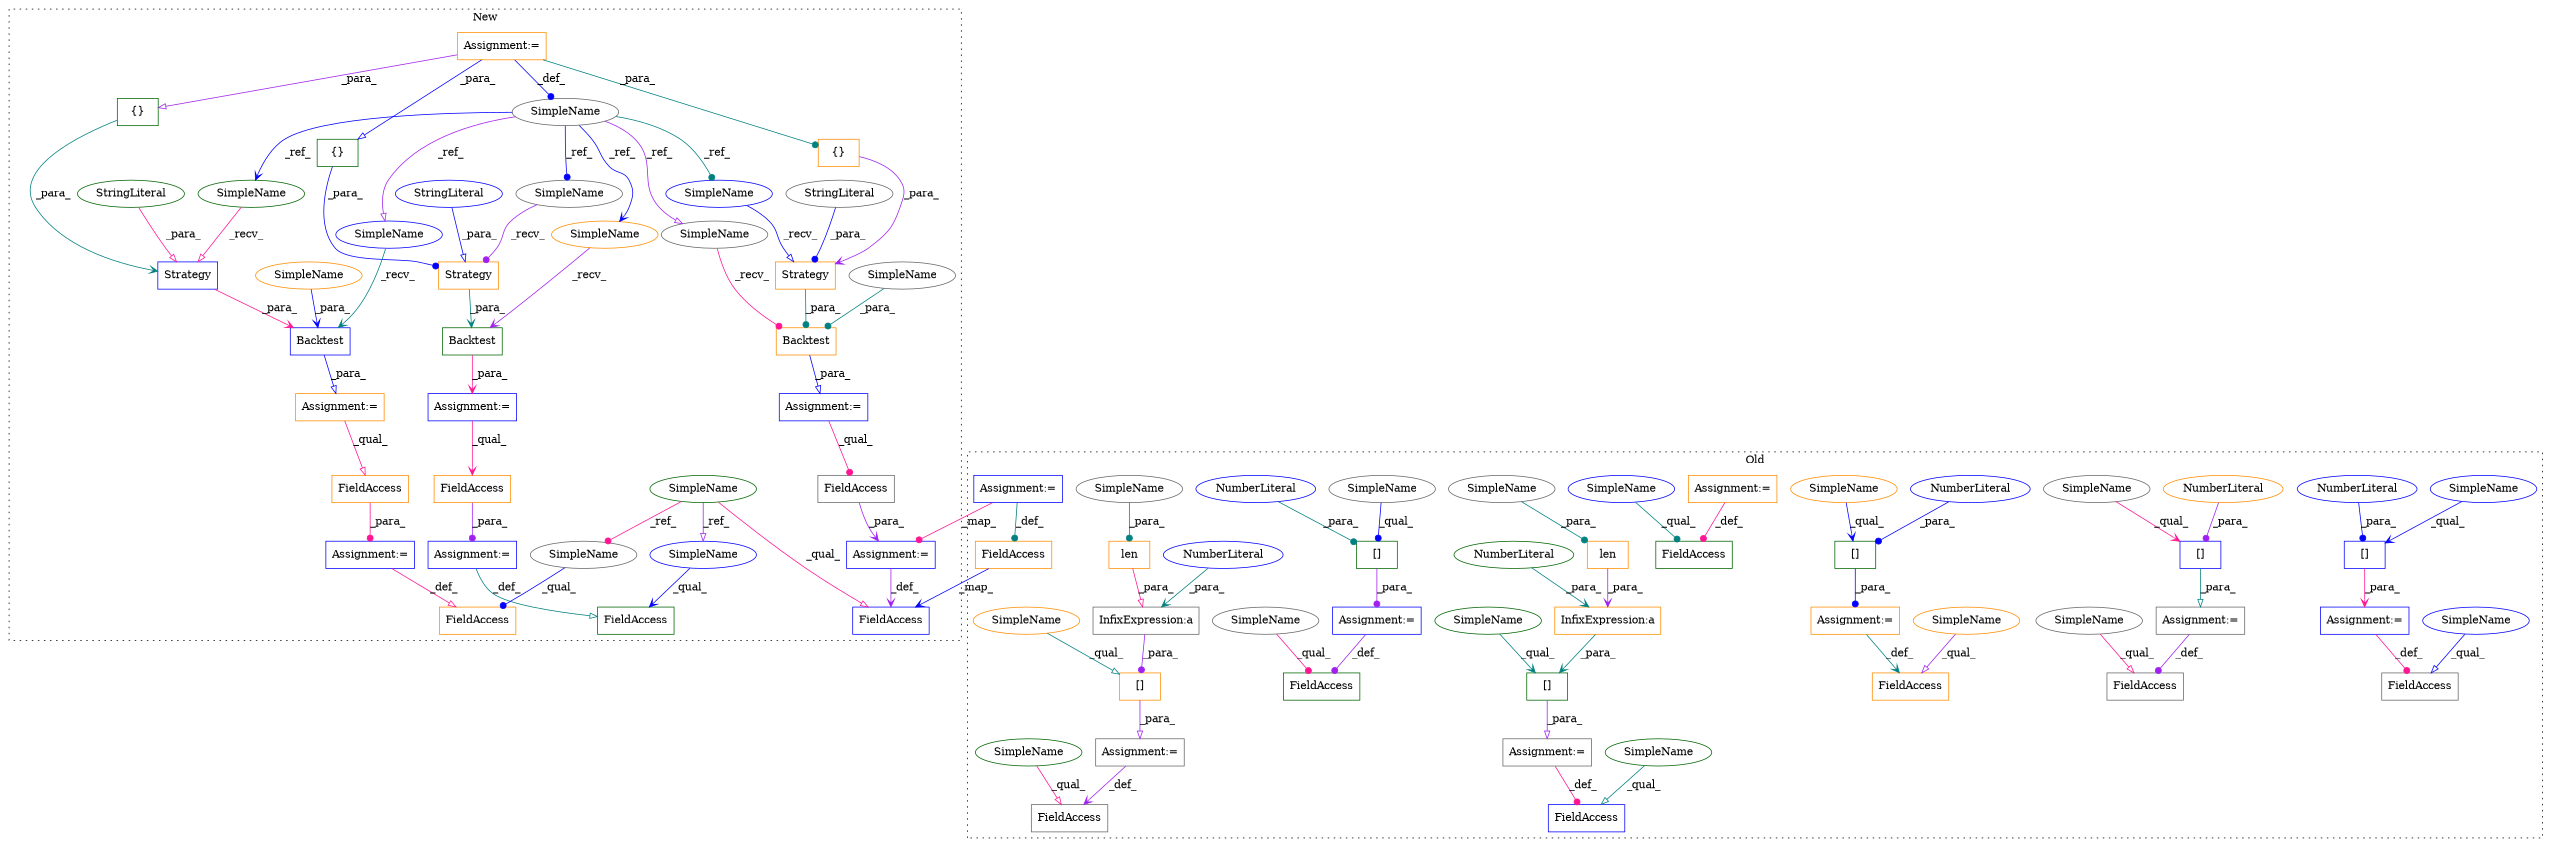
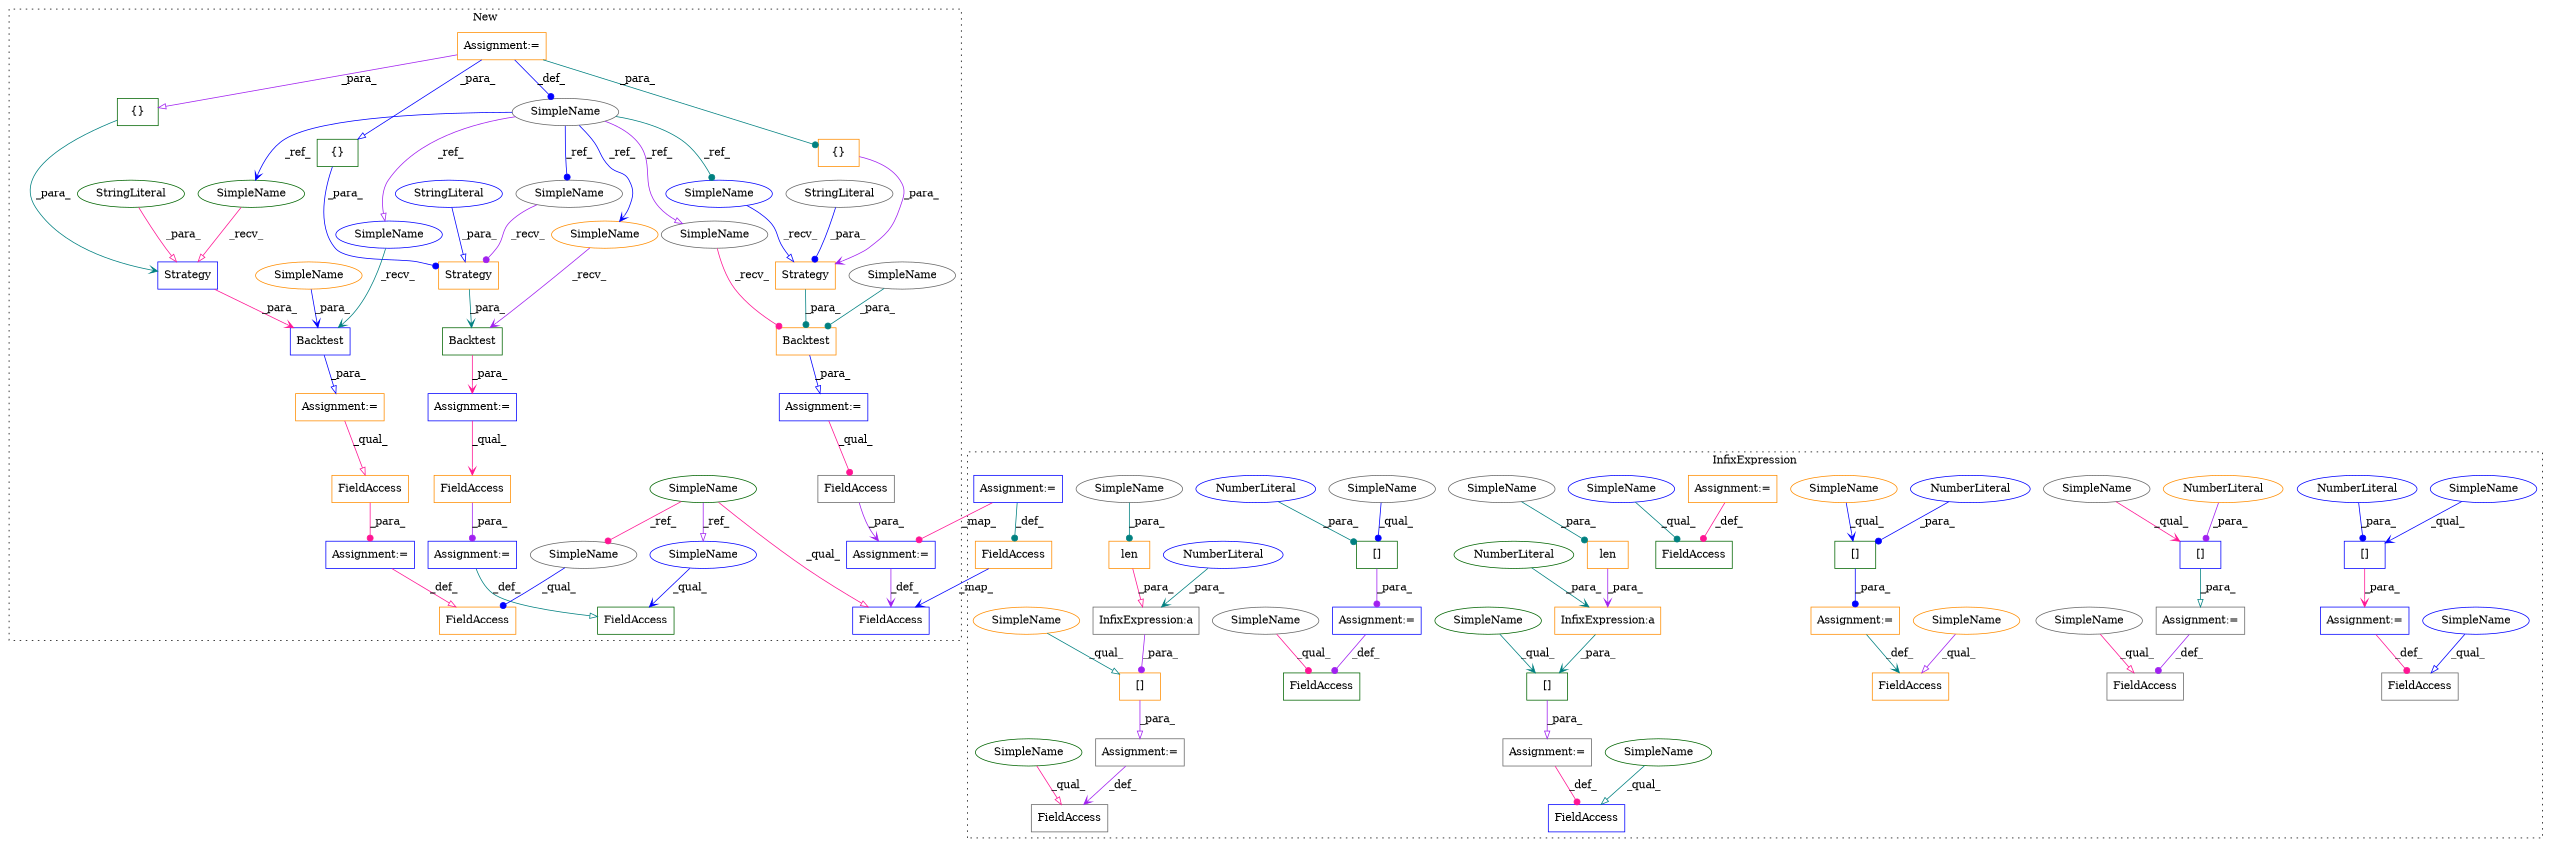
  digraph {
    node [a=42 l=1 s=5402 shape=box color=blue]
    edge [color=deeppink arrowhead=dot]
    n1 [a=2 l="4,1" label="[]" s="5413,5431" color=darkorange]
    n2 [a=27 l=3 label="InfixExpression:a" s=5426 color=gray40]
    n3 [a=34 label=NumberLiteral s=5429 shape=ellipse]
    n4 [a=32 l="4,1" label=len s="5418,5425" color=darkorange]
    n5 [a=22 l=10 label=FieldAccess color=gray40]
    n6 [a=2 l="4,1" label="[]" s="5105,5123" color=darkgreen]
    n7 [a=27 l=3 label="InfixExpression:a" s=5118 color=darkorange]
    n8 [a=34 label=NumberLiteral s=5121 shape=ellipse color=darkgreen]
    n9 [a=2 l="4,1" label="[]" s="4909,4914"]
    n10 [a=34 label=NumberLiteral s=4913 shape=ellipse]
    n11 [a=2 l="4,1" label="[]" s="5265,5270" color=darkgreen]
    n12 [a=34 label=NumberLiteral s=5269 shape=ellipse]
    n13 [a=2 l="4,1" label="[]" s="4957,4962"]
    n14 [a=34 label=NumberLiteral s=4961 shape=ellipse color=darkorange]
    n15 [a=32 l="4,1" label=len s="5110,5117" color=darkorange]
    n16 [a=22 l=10 label=FieldAccess s=5094]
    n17 [a=7 label="Assignment:=" s=5412 color=gray40]
    n18 [a=7 label="Assignment:=" s=5104 color=gray40]
    n19 [a=7 label="Assignment:=" s=4908]
    n20 [a=22 l=10 label=FieldAccess s=4898 color=gray40]
    n21 [a=7 label="Assignment:=" s=5264 color=darkorange]
    n22 [a=22 l=10 label=FieldAccess s=5254 color=darkorange]
    n23 [a=7 label="Assignment:=" s=4956 color=gray40]
    n24 [a=22 l=10 label=FieldAccess s=4946 color=gray40]
    n25 [a=2 l="4,1" label="[]" s="5216,5221" color=darkgreen]
    n26 [a=34 label=NumberLiteral s=5220 shape=ellipse]
    n27 [a=22 l=10 label=FieldAccess s=5205 color=darkgreen]
    n28 [a=22 l=10 label=FieldAccess s=4851 color=darkgreen]
    n29 [a=7 label="Assignment:=" s=4861 color=darkorange]
    n30 [a=7 label="Assignment:=" s=5215]
    n31 [a=22 l=11 label=FieldAccess s=5622 color=darkorange]
    n32 [a=7 label="Assignment:=" s=5633]
    n33 [l=6 label=SimpleName s=5094 shape=ellipse color=darkgreen]
    n34 [l=6 label=SimpleName shape=ellipse color=darkgreen]
    n35 [l=6 label=SimpleName s=4851 shape=ellipse]
    n36 [l=6 label=SimpleName s=5254 shape=ellipse color=darkorange]
    n37 [l=6 label=SimpleName s=4898 shape=ellipse]
    n38 [l=6 label=SimpleName s=4946 shape=ellipse color=gray40]
    n39 [l=6 label=SimpleName s=5205 shape=ellipse color=gray40]
    n40 [l=3 label=SimpleName s=5114 shape=ellipse color=gray40]
    n41 [l=3 label=SimpleName s=4909 shape=ellipse]
    n42 [l=3 label=SimpleName s=5105 shape=ellipse color=darkgreen]
    n43 [l=3 label=SimpleName s=4957 shape=ellipse color=gray40]
    n44 [l=3 label=SimpleName s=5422 shape=ellipse color=gray40]
    n45 [l=3 label=SimpleName s=5413 shape=ellipse color=darkorange]
    n46 [l=3 label=SimpleName s=5216 shape=ellipse color=gray40]
    n47 [l=3 label=SimpleName s=5265 shape=ellipse color=darkorange]
    n48 [a=32 l="9,1" label=Strategy s="6073,6100" color=darkorange]
    n49 [a=4 l="1,1" label="{}" s="6094,6099" color=darkgreen]
    n50 [a=22 l=13 label=FieldAccess s=6125 color=darkorange]
    n51 [a=32 l="9,1" label=Backtest s="6061,6106" color=darkgreen]
    n52 [l=2 label=SimpleName s=5174 shape=ellipse color=gray40]
    n53 [a=45 l=2 label=StringLiteral s=6082 shape=ellipse]
    n54 [a=7 label="Assignment:=" s=6057]
    n55 [a=7 l=2 label="Assignment:=" s=5174 color=darkorange]
    n56 [a=4 l="1,1" label="{}" s="5741,5746" color=darkgreen]
    n57 [a=22 l=11 label=FieldAccess s=5760 color=darkorange]
    n58 [a=22 l=13 label=FieldAccess s=5772 color=darkorange]
    n59 [l=6 label=SimpleName s=5368 shape=ellipse color=darkgreen]
    n60 [a=32 l="9,1" label=Strategy s="5720,5747"]
    n61 [a=32 l="9,1" label=Backtest s="5708,5753"]
    n62 [a=7 label="Assignment:=" s=5771]
    n63 [a=7 label="Assignment:=" s=5704 color=darkorange]
    n64 [a=45 l=2 label=StringLiteral s=5729 shape=ellipse color=darkgreen]
    n65 [a=4 l="1,1" label="{}" s="5498,5503" color=darkorange]
    n66 [a=22 l=13 label=FieldAccess s=5529 color=gray40]
    n67 [a=32 l="9,1" label=Strategy s="5477,5504" color=darkorange]
    n68 [a=32 l="9,1" label=Backtest s="5465,5510" color=darkorange]
    n69 [a=7 label="Assignment:=" s=5461]
    n70 [a=45 l=2 label=StringLiteral s=5486 shape=ellipse color=gray40]
    n71 [a=22 l=11 label=FieldAccess s=6113 color=darkgreen]
    n72 [a=7 label="Assignment:=" s=6124]
    n73 [a=22 l=11 label=FieldAccess s=5517]
    n74 [a=7 label="Assignment:=" s=5528]
    n75 [l=6 label=SimpleName s=5760 shape=ellipse color=gray40]
    n76 [l=6 label=SimpleName s=6113 shape=ellipse]
    n77 [l=4 label=SimpleName s=5506 shape=ellipse color=gray40]
    n78 [l=4 label=SimpleName s=5749 shape=ellipse color=darkorange]
    n79 [l=2 label=SimpleName s=5705 shape=ellipse]
    n80 [l=2 label=SimpleName s=5717 shape=ellipse color=darkgreen]
    n81 [l=2 label=SimpleName s=5462 shape=ellipse color=gray40]
    n82 [l=2 label=SimpleName s=5474 shape=ellipse]
    n83 [l=2 label=SimpleName s=6070 shape=ellipse color=gray40]
    n84 [l=2 label=SimpleName s=6058 shape=ellipse color=darkorange]
    subgraph cluster_1 {
-     label=Old
+     label=InfixExpression
      style=dotted
      n1
      n2
      n3
      n4
      n5
      n6
      n7
      n8
      n9
      n10
      n11
      n12
      n13
      n14
      n15
      n16
      n17
      n18
      n19
      n20
      n21
      n22
      n23
      n24
      n25
      n26
      n27
      n28
      n29
      n30
      n31
      n32
      n33
      n34
      n35
      n36
      n37
      n38
      n39
      n40
      n41
      n42
      n43
      n44
      n45
      n46
      n47
    }
    subgraph cluster_2 {
      label=New
      style=dotted
      n48
      n49
      n50
      n51
      n52
      n53
      n54
      n55
      n56
      n57
      n58
      n59
      n60
      n61
      n62
      n63
      n64
      n65
      n66
      n67
      n68
      n69
      n70
      n71
      n72
      n73
      n74
      n75
      n76
      n77
      n78
      n79
      n80
      n81
      n82
      n83
      n84
    }
    n1 -> n17 [label=_para_ color=purple arrowhead=onormal]
    n2 -> n1 [label=_para_ color=purple]
    n3 -> n2 [label=_para_ color=teal arrowhead=vee]
    n4 -> n2 [label=_para_ arrowhead=onormal]
    n6 -> n18 [label=_para_ color=purple arrowhead=onormal]
    n7 -> n6 [label=_para_ color=teal arrowhead=vee]
    n8 -> n7 [label=_para_ color=teal arrowhead=vee]
    n9 -> n19 [label=_para_ arrowhead=vee]
    n10 -> n9 [label=_para_ color=blue]
    n11 -> n21 [label=_para_ color=blue]
    n12 -> n11 [label=_para_ color=blue]
    n13 -> n23 [label=_para_ color=teal arrowhead=onormal]
    n14 -> n13 [label=_para_ color=purple]
    n15 -> n7 [label=_para_ color=purple arrowhead=vee]
    n17 -> n5 [label=_def_ color=purple arrowhead=vee]
    n18 -> n16 [label=_def_]
    n19 -> n20 [label=_def_]
    n21 -> n22 [label=_def_ color=teal arrowhead=vee]
    n23 -> n24 [label=_def_ color=purple]
    n25 -> n30 [label=_para_ color=purple]
    n26 -> n25 [label=_para_ color=teal]
    n29 -> n28 [label=_def_]
    n30 -> n27 [label=_def_ color=purple]
    n31 -> n73 [label=_map_ color=blue arrowhead=vee]
    n32 -> n31 [label=_def_ color=teal]
    n32 -> n74 [label=_map_]
    n33 -> n16 [label=_qual_ color=teal arrowhead=onormal]
    n34 -> n5 [label=_qual_ arrowhead=onormal]
    n35 -> n28 [label=_qual_ color=teal]
    n36 -> n22 [label=_qual_ color=purple arrowhead=onormal]
    n37 -> n20 [label=_qual_ color=blue arrowhead=onormal]
    n38 -> n24 [label=_qual_ arrowhead=onormal]
    n39 -> n27 [label=_qual_]
    n40 -> n15 [label=_para_ color=teal]
    n41 -> n9 [label=_qual_ color=blue arrowhead=vee]
    n42 -> n6 [label=_qual_ color=teal arrowhead=vee]
    n43 -> n13 [label=_qual_ arrowhead=vee]
    n44 -> n4 [label=_para_ color=teal]
    n45 -> n1 [label=_qual_ color=teal arrowhead=onormal]
    n46 -> n25 [label=_qual_ color=blue]
    n47 -> n11 [label=_qual_ color=blue arrowhead=vee]
    n48 -> n51 [label=_para_ color=teal arrowhead=vee]
    n49 -> n48 [label=_para_ color=blue]
    n50 -> n72 [label=_para_ color=purple]
    n51 -> n54 [label=_para_ arrowhead=vee]
    n52 -> n79 [label=_ref_ color=purple arrowhead=onormal]
    n52 -> n80 [label=_ref_ color=blue arrowhead=vee]
    n52 -> n81 [label=_ref_ color=purple arrowhead=onormal]
    n52 -> n82 [label=_ref_ color=teal]
    n52 -> n83 [label=_ref_ color=blue]
    n52 -> n84 [label=_ref_ color=blue arrowhead=vee]
    n53 -> n48 [label=_para_ color=blue arrowhead=onormal]
    n54 -> n50 [label=_qual_ arrowhead=vee]
    n55 -> n49 [label=_para_ color=blue arrowhead=onormal]
    n55 -> n52 [label=_def_ color=blue]
    n55 -> n56 [label=_para_ color=purple arrowhead=onormal]
    n55 -> n65 [label=_para_ color=teal]
    n56 -> n60 [label=_para_ color=teal arrowhead=vee]
    n58 -> n62 [label=_para_]
    n59 -> n73 [label=_qual_ arrowhead=onormal]
    n59 -> n75 [label=_ref_]
    n59 -> n76 [label=_ref_ color=purple arrowhead=onormal]
    n60 -> n61 [label=_para_ arrowhead=vee]
    n61 -> n63 [label=_para_ color=blue arrowhead=onormal]
    n62 -> n57 [label=_def_ arrowhead=onormal]
    n63 -> n58 [label=_qual_ arrowhead=onormal]
    n64 -> n60 [label=_para_ arrowhead=onormal]
    n65 -> n67 [label=_para_ color=purple arrowhead=vee]
    n66 -> n74 [label=_para_ color=purple arrowhead=vee]
    n67 -> n68 [label=_para_ color=teal]
    n68 -> n69 [label=_para_ color=blue arrowhead=onormal]
    n69 -> n66 [label=_qual_]
    n70 -> n67 [label=_para_ color=blue]
    n72 -> n71 [label=_def_ color=teal arrowhead=onormal]
    n74 -> n73 [label=_def_ color=purple arrowhead=vee]
    n75 -> n57 [label=_qual_ color=blue]
    n76 -> n71 [label=_qual_ color=blue arrowhead=vee]
    n77 -> n68 [label=_para_ color=teal]
    n78 -> n61 [label=_para_ color=blue arrowhead=vee]
    n79 -> n61 [label=_recv_ color=teal arrowhead=vee]
    n80 -> n60 [label=_recv_ arrowhead=onormal]
    n81 -> n68 [label=_recv_]
    n82 -> n67 [label=_recv_ color=blue arrowhead=onormal]
    n83 -> n48 [label=_recv_ color=purple]
    n84 -> n51 [label=_recv_ color=purple arrowhead=vee]
  }
